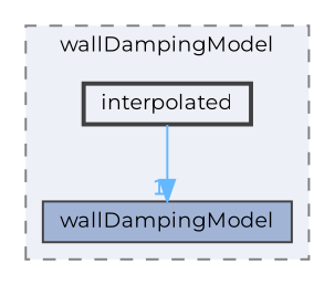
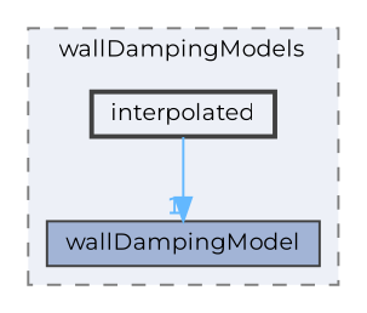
  digraph {
    compound=true
    fontname=Montserrat
    node [color=grey25 fontname=Montserrat fontsize=10 shape=box]
    n1 [fillcolor="#a2b4d6" height=0.2 label=wallDampingModel style=filled width=0.4]
    n2 [fillcolor="#edf0f7" height=0.2 label=interpolated style="filled,bold" width=0.4]
    subgraph cluster_1 {
      bgcolor="#edf0f7"
      fontsize=10
-     label=wallDampingModel
+     label=wallDampingModels
      pencolor=grey50
      style="filled,dashed"
      n1
      n2
    }
    n2 -> n1 [color=steelblue1 fontcolor=steelblue1 fontname=Montserrat fontsize=10 headlabel=1 labeldistance=1.5 labelfontname=Helvetica labelfontsize=10]
  }
